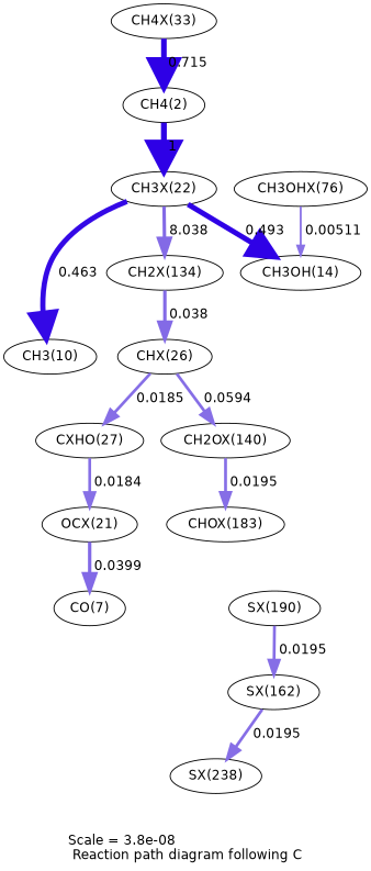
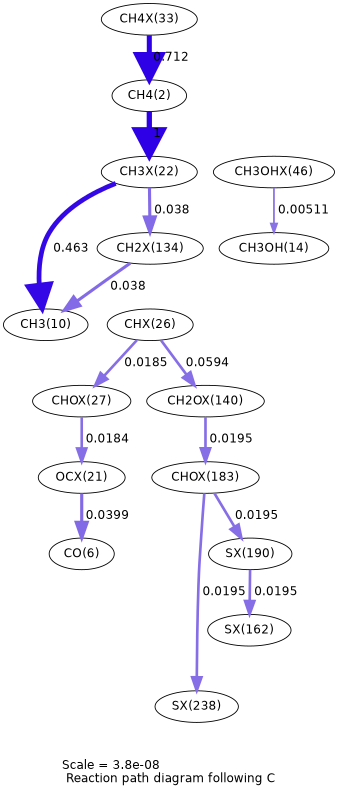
  digraph {
    fontname=Helvetica
    label="Scale = 3.8e-08\l Reaction path diagram following C"
    node [fontname=Helvetica]
    edge [arrowsize=1.51 color="0.7, 0.519, 0.9" fontname=Helvetica penwidth=3.03]
    n1 [label="CH4X(33)"]
    n2 [label="CH4(2)"]
    n3 [label="CH3X(22)"]
    n4 [label="CH3(10)"]
    n5 [label="CH3OH(14)"]
    n6 [label="CH2X(134)"]
    n7 [label="CHX(26)"]
-   n8 [label="CXHO(27)"]
+   n8 [label="CHOX(27)"]
    n9 [label="CH2OX(140)"]
-   n10 [label="CH3OHX(76)"]
+   n10 [label="CH3OHX(46)"]
    n11 [label="OCX(21)"]
    n12 [label="CHOX(183)"]
-   n13 [label="CO(7)"]
+   n13 [label="CO(6)"]
    n14 [label="SX(190)"]
    n15 [label="SX(162)"]
    n16 [label="SX(238)"]
-   n1 -> n2 [arrowsize=2.87 color="0.7, 1.21, 0.9" label=" 0.715" penwidth=5.74]
+   n1 -> n2 [arrowsize=2.87 color="0.7, 1.21, 0.9" label=" 0.712" penwidth=5.74]
    n2 -> n3 [arrowsize=3 color="0.7, 1.5, 0.9" label=" 1" penwidth=6]
    n3 -> n4 [arrowsize=2.71 color="0.7, 0.963, 0.9" label=" 0.463" penwidth=5.42]
-   n3 -> n5 [arrowsize=2.73 color="0.7, 0.993, 0.9" label=" 0.493" penwidth=5.47]
-   n3 -> n6 [arrowsize=1.77 color="0.7, 0.538, 0.9" label=" 8.038" penwidth=3.53]
-   n6 -> n7 [arrowsize=1.77 color="0.7, 0.538, 0.9" label=" 0.038" penwidth=3.53]
+   n3 -> n6 [arrowsize=1.77 color="0.7, 0.538, 0.9" label=" 0.038" penwidth=3.53]
+   n6 -> n4 [arrowsize=1.77 color="0.7, 0.538, 0.9" label=" 0.038" penwidth=3.53]
    n7 -> n8 [arrowsize=1.49 label=" 0.0185" penwidth=2.99]
    n7 -> n9 [label=" 0.0594"]
    n8 -> n11 [arrowsize=1.49 color="0.7, 0.518, 0.9" label=" 0.0184" penwidth=2.99]
    n9 -> n12 [label=" 0.0195"]
    n10 -> n5 [arrowsize=1.01 color="0.7, 0.505, 0.9" label=" 0.00511" penwidth=2.02]
    n11 -> n13 [arrowsize=1.78 color="0.7, 0.54, 0.9" label=" 0.0399" penwidth=3.57]
+   n12 -> n14 [label=" 0.0195"]
    n14 -> n15 [label=" 0.0195"]
-   n15 -> n16 [label=" 0.0195"]
+   n12 -> n16 [label=" 0.0195"]
  }
